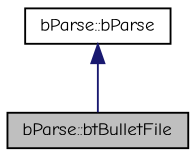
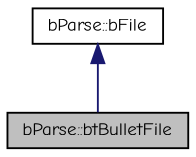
  digraph {
    fontname="Comic Neue"
    node [color=black fontname="Comic Neue" fontsize=10 shape=record style=filled]
    n1 [fillcolor=grey75 fontcolor=black height=0.2 label="bParse::btBulletFile" width=0.4]
-   n2 [fillcolor=white height=0.2 label="bParse::bParse" width=0.4]
+   n2 [fillcolor=white height=0.2 label="bParse::bFile" width=0.4]
    n2 -> n1 [color=midnightblue dir=back fontname="Comic Neue" fontsize=10 labelfontname=Helvetica labelfontsize=10 style=solid]
  }
